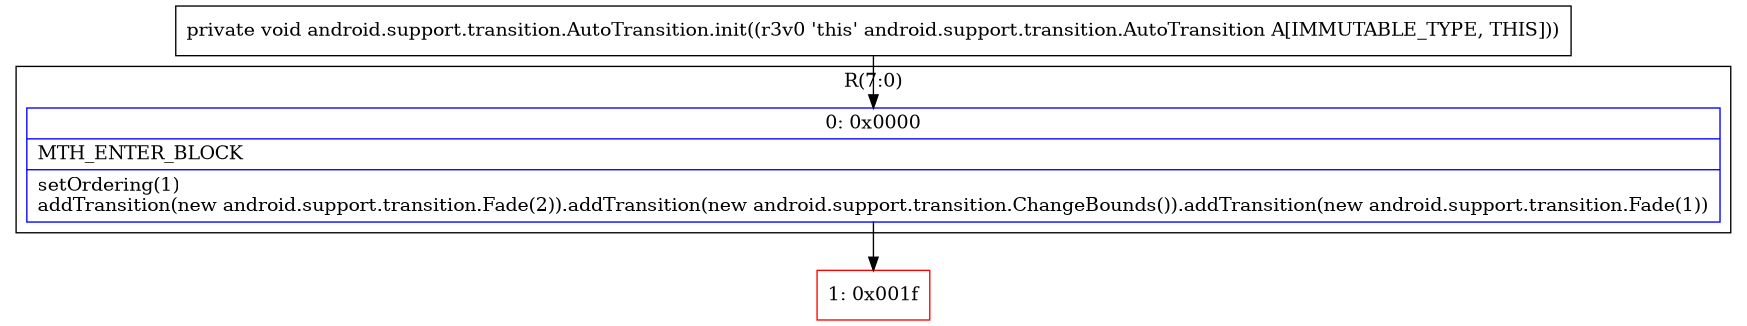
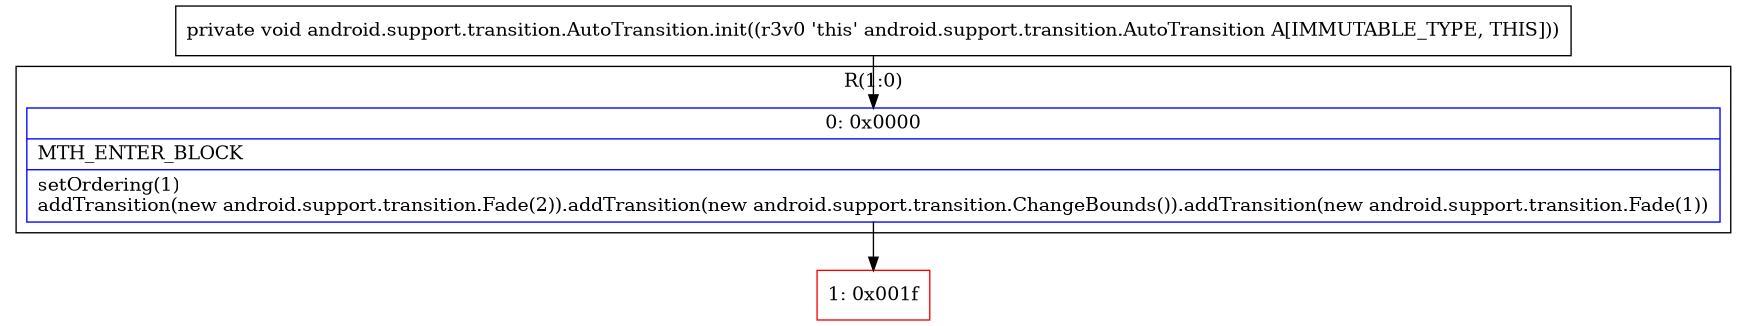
  digraph {
    node [shape=record]
    n1 [color=blue label="{0\:\ 0x0000|MTH_ENTER_BLOCK\l|setOrdering(1)\laddTransition(new android.support.transition.Fade(2)).addTransition(new android.support.transition.ChangeBounds()).addTransition(new android.support.transition.Fade(1))\l}"]
    n2 [color=red label="{1\:\ 0x001f}"]
    n3 [label="{private void android.support.transition.AutoTransition.init((r3v0 'this' android.support.transition.AutoTransition A[IMMUTABLE_TYPE, THIS])) }"]
    subgraph cluster_1 {
-     label="R(7:0)"
+     label="R(1:0)"
      n1
    }
    n1 -> n2
    n3 -> n1
  }
